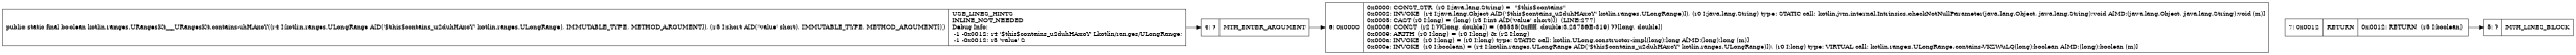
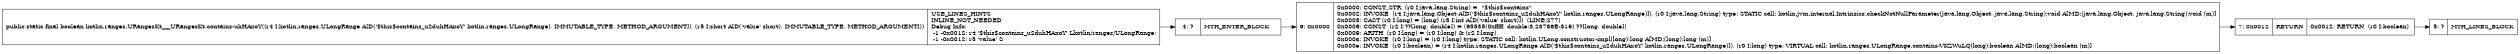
  digraph {
    rankdir=LR
    node [shape=record]
-   n1 [label="{4\:\ ?|MTH_ENTER_ARGUMENT\l}"]
+   n1 [label="{4\:\ ?|MTH_ENTER_BLOCK\l}"]
    n2 [label="{6\:\ 0x0000|0x0000: CONST_STR  (r0 I:java.lang.String) =  \"$this$contains\" \l0x0002: INVOKE  (r4 I:java.lang.Object A[D('$this$contains_u2duhHAxoY' kotlin.ranges.ULongRange)]), (r0 I:java.lang.String) type: STATIC call: kotlin.jvm.internal.Intrinsics.checkNotNullParameter(java.lang.Object, java.lang.String):void A[MD:(java.lang.Object, java.lang.String):void (m)]\l0x0005: CAST (r0 I:long) = (long) (r5 I:int A[D('value' short)])  (LINE:277)\l0x0006: CONST  (r2 I:??[long, double]) = (65535(0xffff, double:3.23786E\-319) ??[long, double]) \l0x0009: ARITH  (r0 I:long) = (r0 I:long) & (r2 I:long) \l0x000a: INVOKE  (r0 I:long) = (r0 I:long) type: STATIC call: kotlin.ULong.constructor\-impl(long):long A[MD:(long):long (m)]\l0x000e: INVOKE  (r0 I:boolean) = (r4 I:kotlin.ranges.ULongRange A[D('$this$contains_u2duhHAxoY' kotlin.ranges.ULongRange)]), (r0 I:long) type: VIRTUAL call: kotlin.ranges.ULongRange.contains\-VKZWuLQ(long):boolean A[MD:(long):boolean (m)]\l}"]
-   n3 [label="{7\:\ 0x0012|RETURN\l|0x0012: RETURN  (r5 I:boolean) \l}"]
+   n3 [label="{7\:\ 0x0012|RETURN\l|0x0012: RETURN  (r0 I:boolean) \l}"]
    n4 [label="{5\:\ ?|MTH_LINES_BLOCK\l}"]
    n5 [label="{public static final boolean kotlin.ranges.URangesKt___URangesKt.contains\-uhHAxoY((r4 I:kotlin.ranges.ULongRange A[D('$this$contains_u2duhHAxoY' kotlin.ranges.ULongRange), IMMUTABLE_TYPE, METHOD_ARGUMENT]), (r5 I:short A[D('value' short), IMMUTABLE_TYPE, METHOD_ARGUMENT]))  | USE_LINES_HINTS\lINLINE_NOT_NEEDED\lDebug Info:\l  \-1 \-0x0012: r4 '$this$contains_u2duhHAxoY' Lkotlin\/ranges\/ULongRange;\l  \-1 \-0x0012: r5 'value' S\l}"]
    n1 -> n2
+   n2 -> n3
    n3 -> n4
    n5 -> n1
  }
